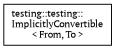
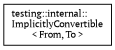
  digraph {
    rankdir=LR
    fontname="PT Serif"
-   n1 [color=black fillcolor=white fontname="PT Serif" fontsize=10 height=0.2 label="testing::testing::\lImplicitlyConvertible\l\< From, To \>" shape=record style=filled width=0.4]
+   n1 [color=black fillcolor=white fontname="PT Serif" fontsize=10 height=0.2 label="testing::internal::\lImplicitlyConvertible\l\< From, To \>" shape=record style=filled width=0.4]
  }
